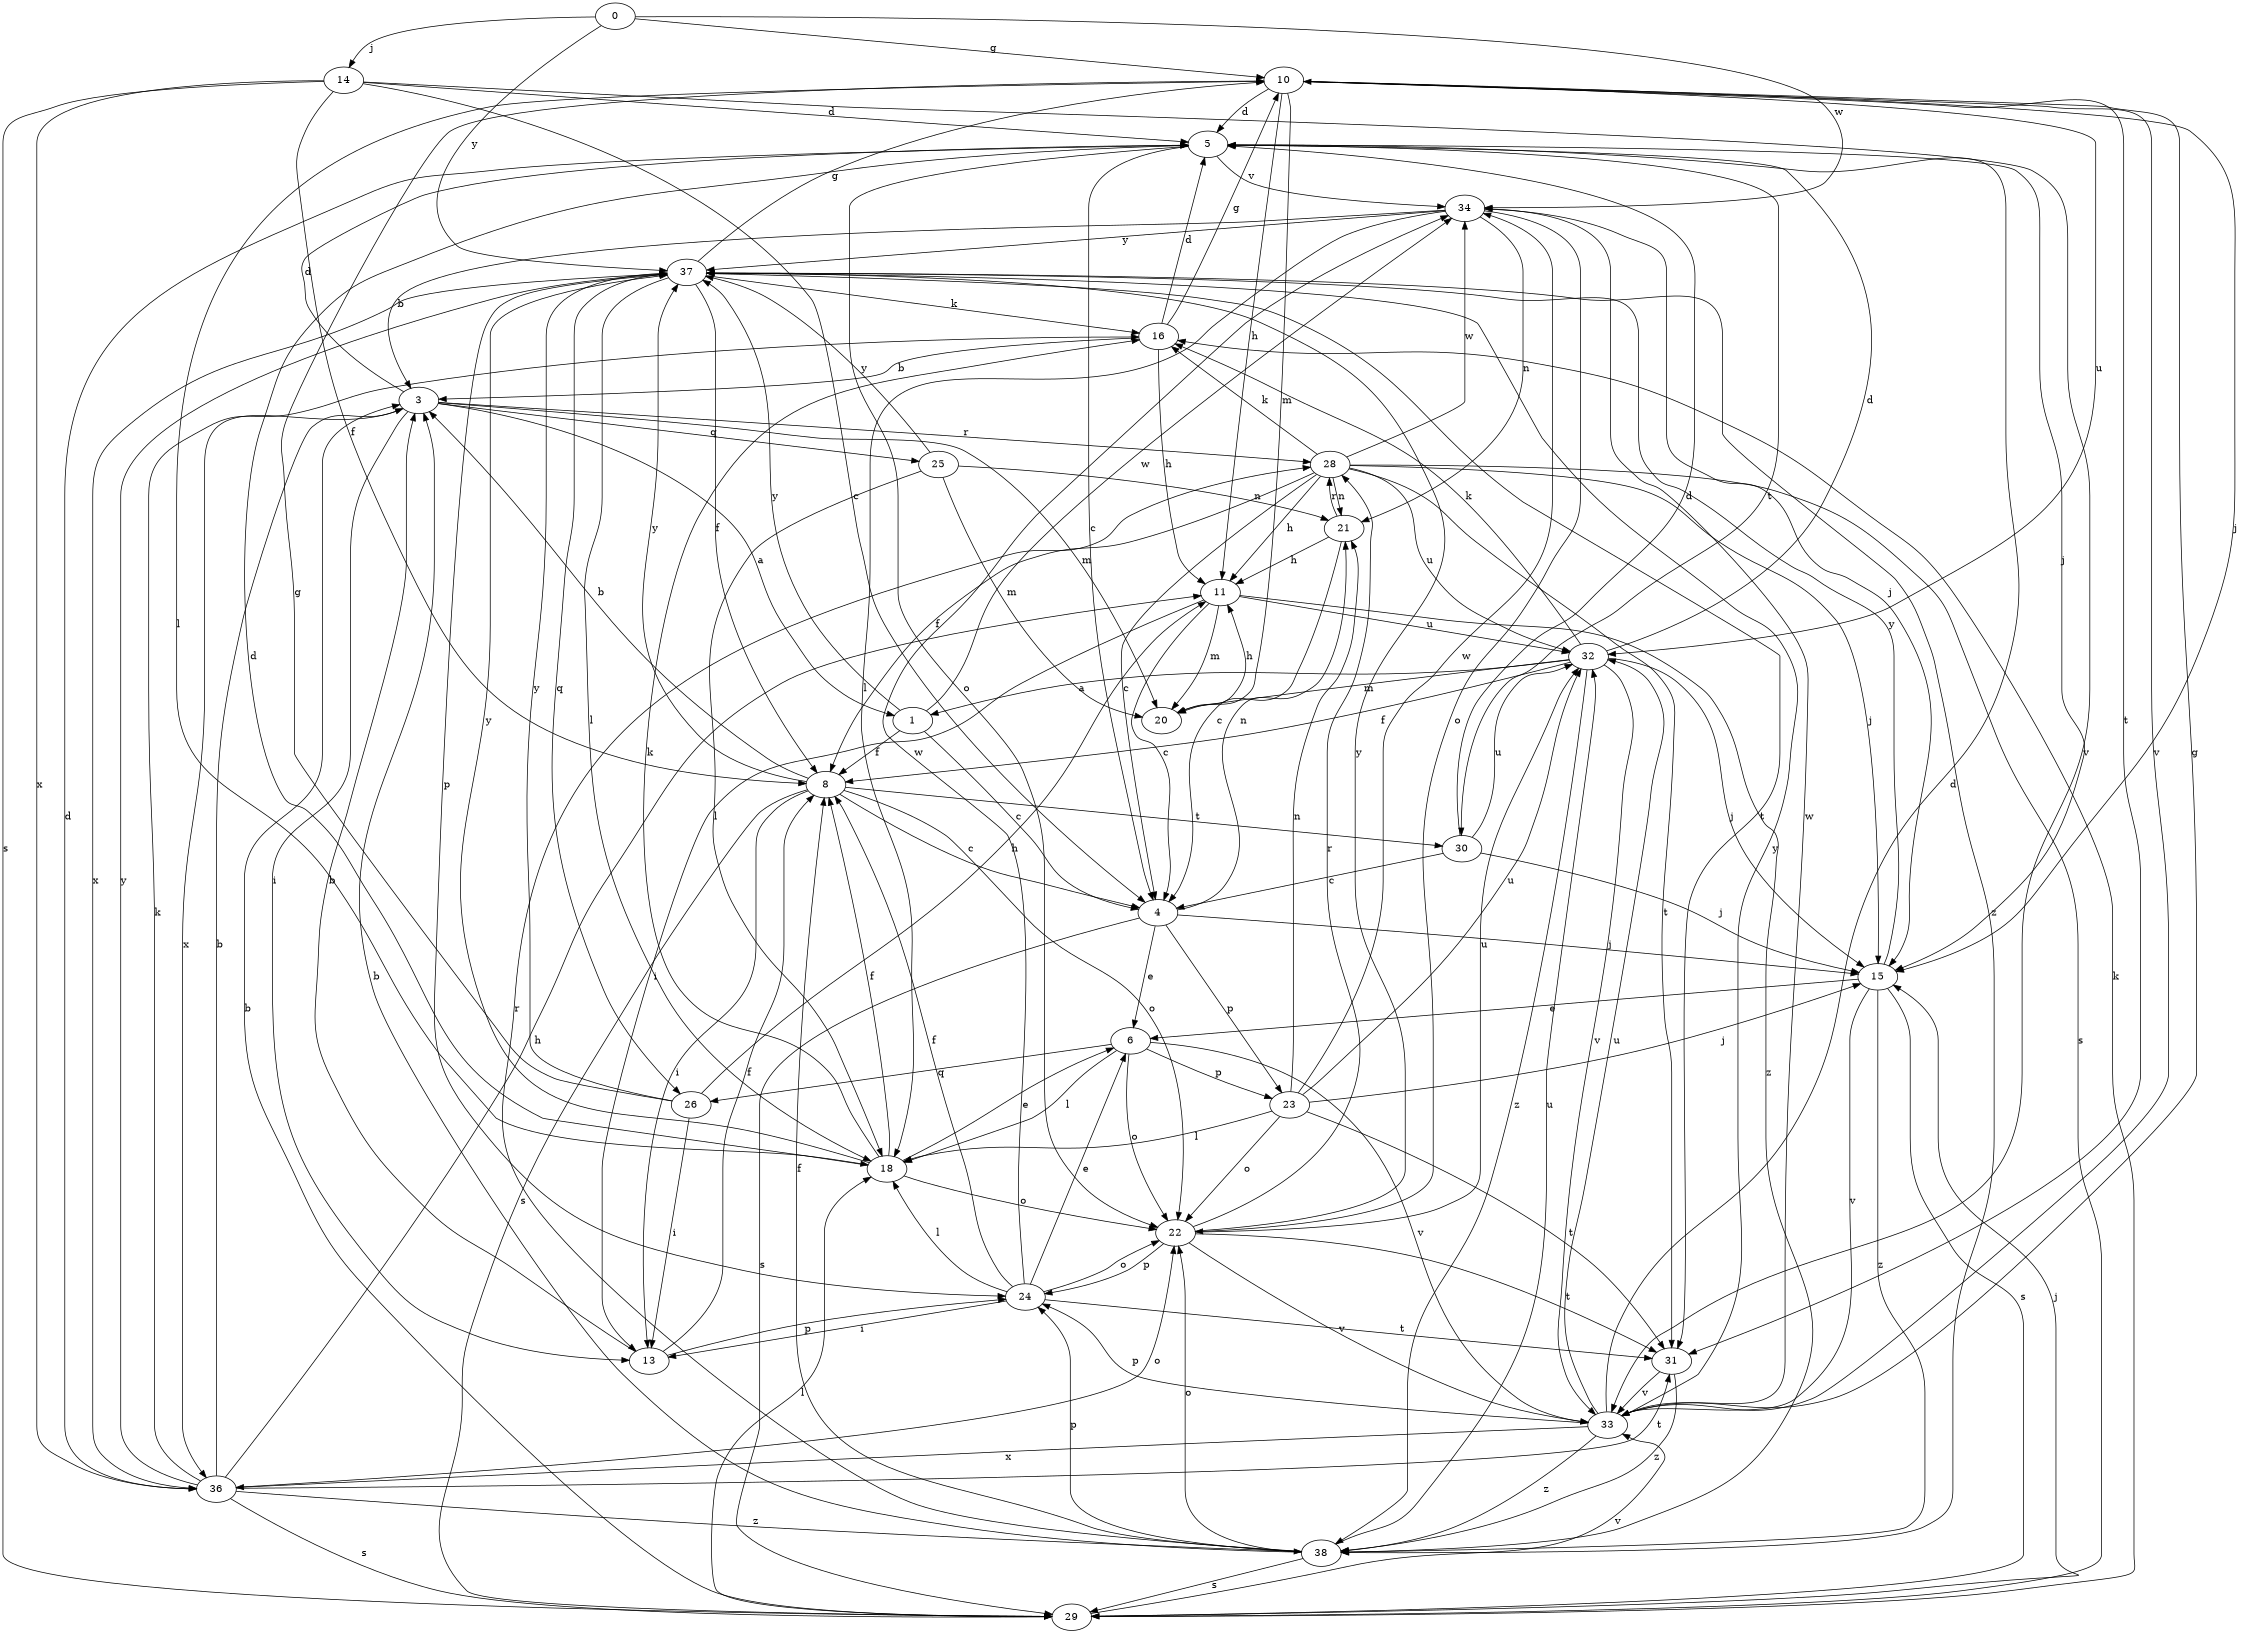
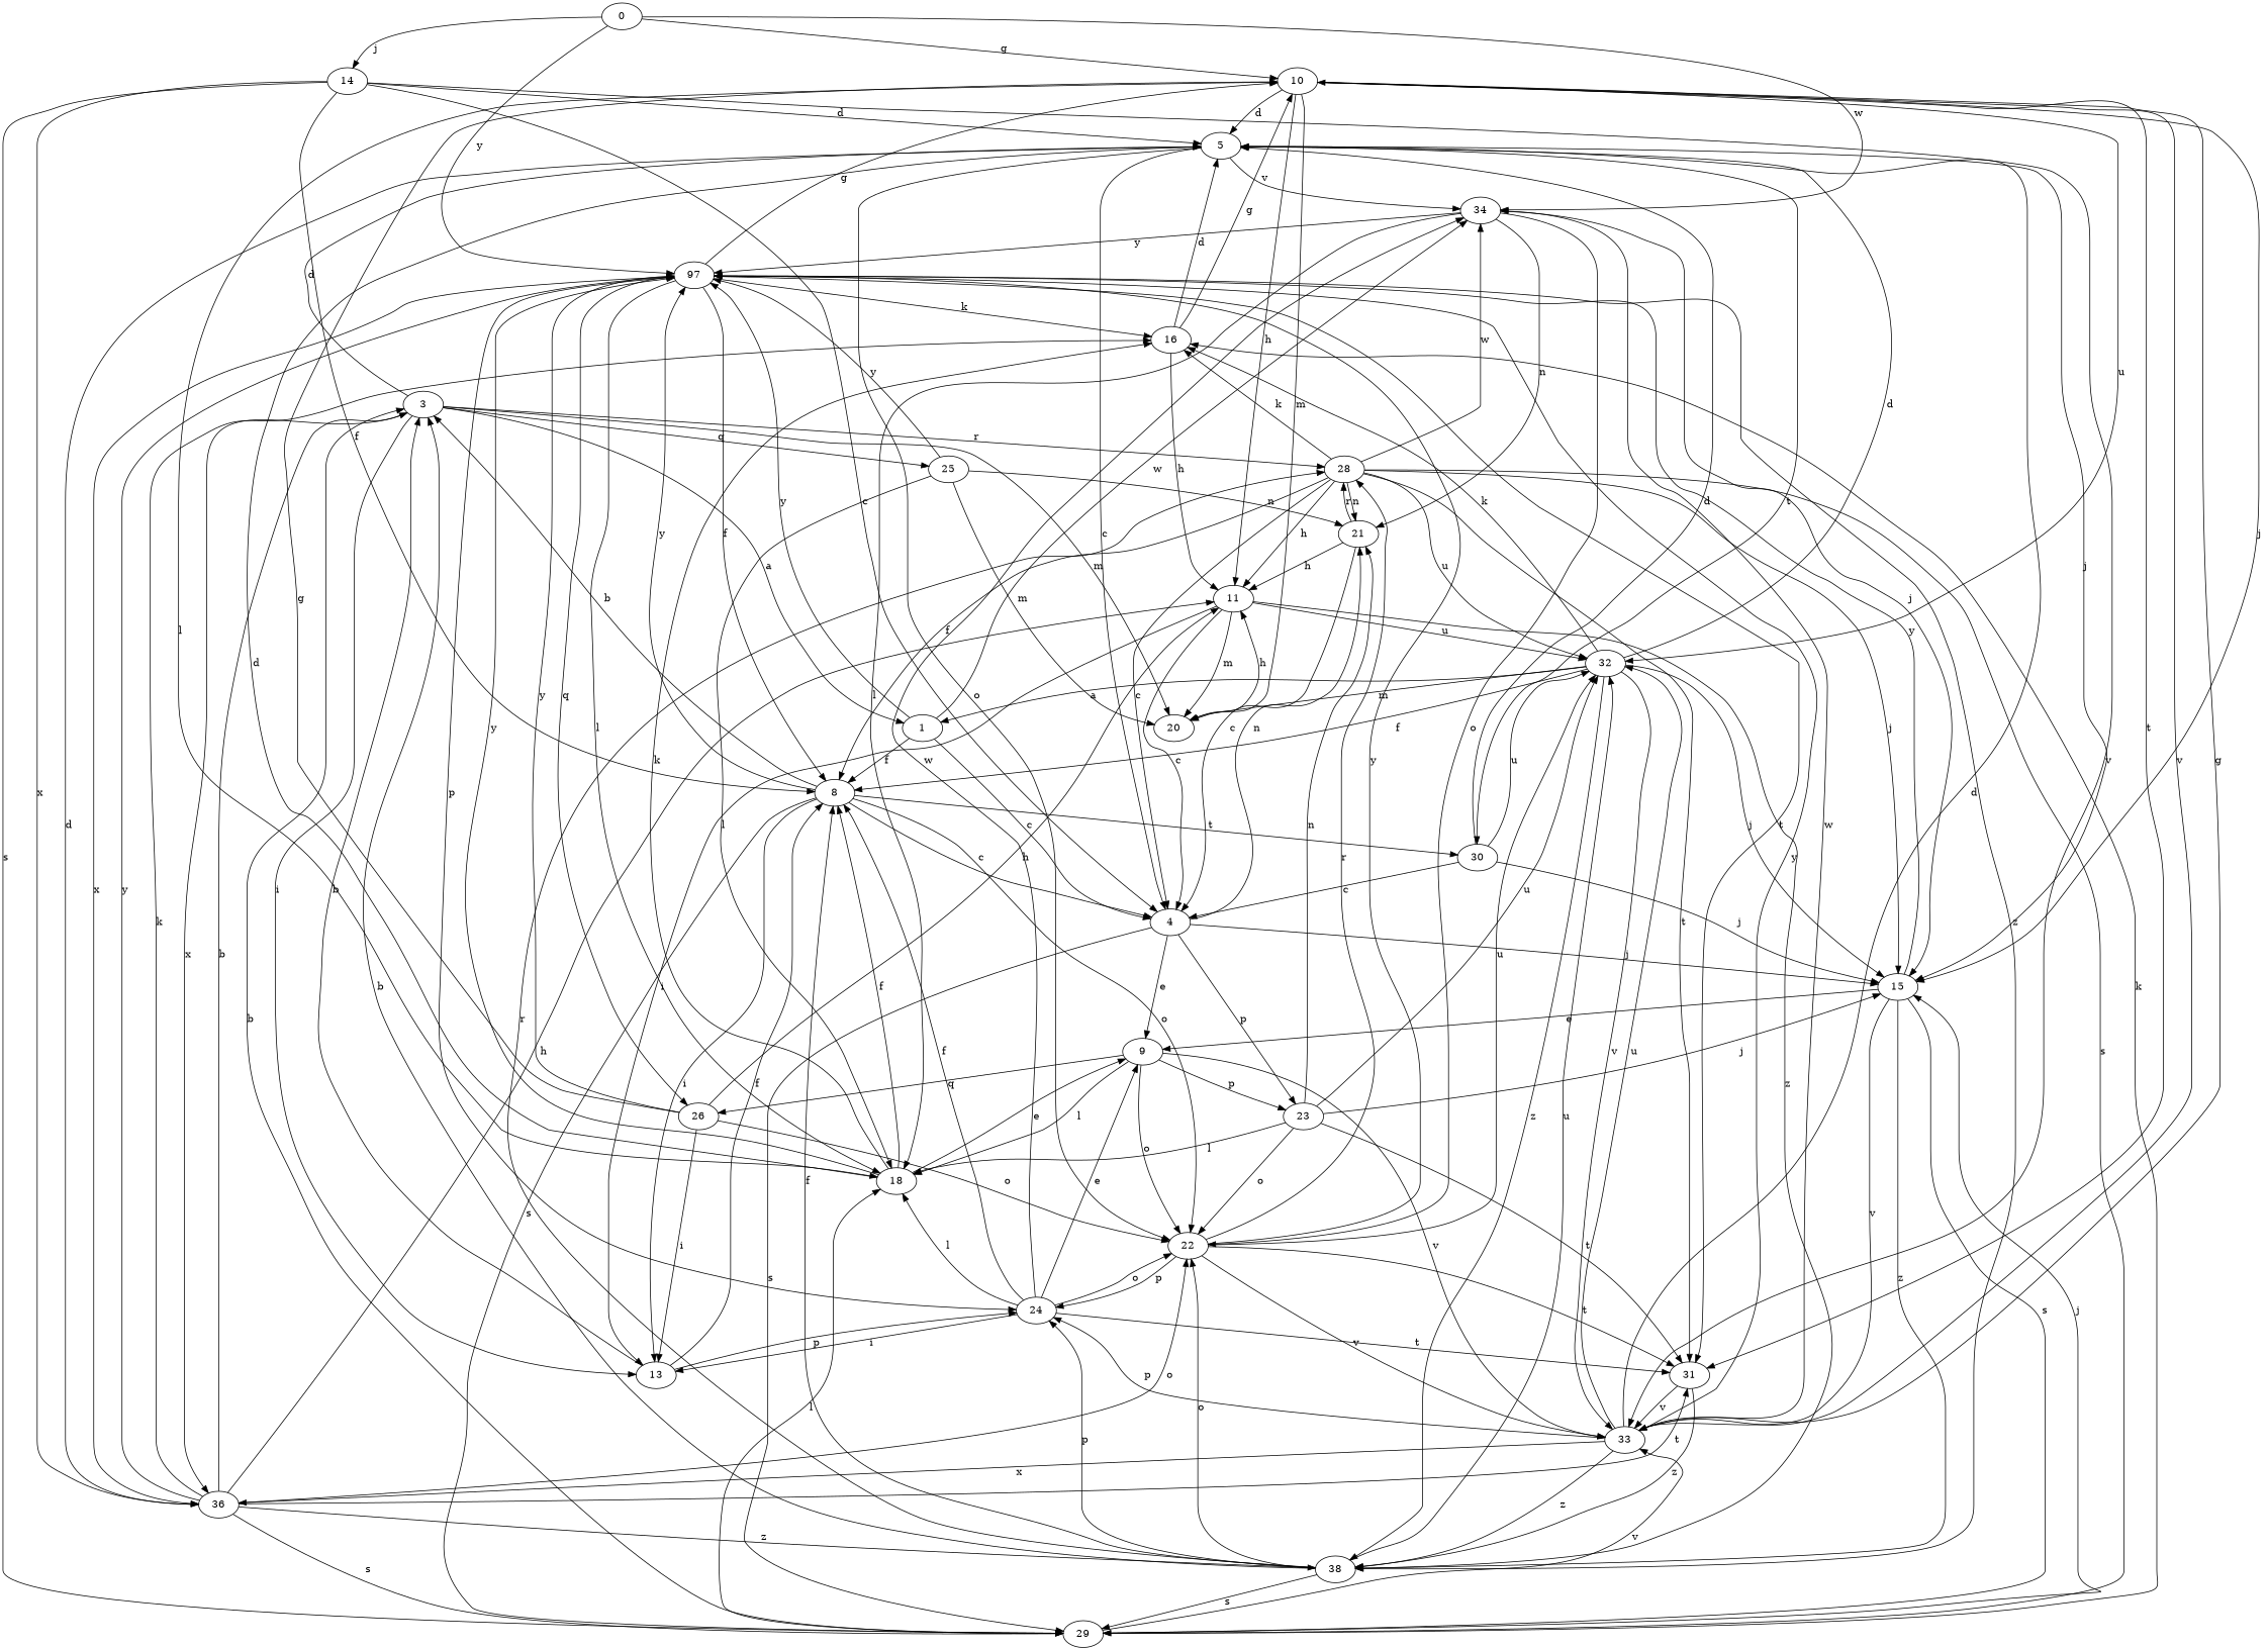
  strict digraph {
    0
    10
    14
    34
-   37
+   37 [label=97]
    5
    20
    15
    18
    33
    11
    31
    32
    4
    8
    36
    29
    3
    21
    22
    26
    38
    24
    16
    1
-   6
+   6 [label=9]
    23
    13
    30
    25
    28
    0 -> 10 [label=g]
    0 -> 14 [label=j]
    0 -> 34 [label=w]
    0 -> 37 [label=y]
    10 -> 5 [label=d]
    10 -> 20 [label=m]
    10 -> 15 [label=j]
    10 -> 18 [label=l]
    10 -> 33 [label=v]
    10 -> 11 [label=h]
    10 -> 31 [label=t]
    10 -> 32 [label=u]
    14 -> 5 [label=d]
    14 -> 33 [label=v]
    14 -> 4 [label=c]
    14 -> 8 [label=f]
    14 -> 36 [label=x]
    14 -> 29 [label=s]
    34 -> 37 [label=y]
    34 -> 15 [label=j]
    34 -> 18 [label=l]
-   34 -> 3 [label=b]
    34 -> 21 [label=n]
    34 -> 22 [label=o]
    37 -> 10 [label=g]
    37 -> 18 [label=l]
    37 -> 31 [label=t]
    37 -> 8 [label=f]
    37 -> 36 [label=x]
    37 -> 26 [label=q]
    37 -> 38 [label=z]
    37 -> 24 [label=p]
    37 -> 16 [label=k]
    5 -> 34 [label=v]
    5 -> 15 [label=j]
    5 -> 4 [label=c]
    5 -> 22 [label=o]
    5 -> 30 [label=t]
    20 -> 11 [label=h]
    15 -> 37 [label=y]
    15 -> 33 [label=v]
    15 -> 29 [label=s]
    15 -> 38 [label=z]
    15 -> 6 [label=e]
    18 -> 37 [label=y]
    18 -> 5 [label=d]
    18 -> 8 [label=f]
    18 -> 16 [label=k]
    18 -> 6 [label=e]
    33 -> 10 [label=g]
    33 -> 34 [label=w]
    33 -> 37 [label=y]
    33 -> 5 [label=d]
    33 -> 32 [label=u]
    33 -> 36 [label=x]
    33 -> 38 [label=z]
    33 -> 24 [label=p]
    11 -> 20 [label=m]
    11 -> 32 [label=u]
    11 -> 4 [label=c]
    11 -> 38 [label=z]
    11 -> 13 [label=i]
    31 -> 33 [label=v]
    31 -> 38 [label=z]
    32 -> 5 [label=d]
    32 -> 20 [label=m]
    32 -> 15 [label=j]
    32 -> 33 [label=v]
    32 -> 8 [label=f]
    32 -> 38 [label=z]
    32 -> 16 [label=k]
    32 -> 1 [label=a]
    4 -> 15 [label=j]
    4 -> 29 [label=s]
    4 -> 21 [label=n]
    4 -> 6 [label=e]
    4 -> 23 [label=p]
    8 -> 37 [label=y]
    8 -> 4 [label=c]
    8 -> 29 [label=s]
    8 -> 3 [label=b]
    8 -> 22 [label=o]
    8 -> 13 [label=i]
    8 -> 30 [label=t]
    36 -> 37 [label=y]
    36 -> 5 [label=d]
    36 -> 11 [label=h]
    36 -> 31 [label=t]
    36 -> 29 [label=s]
    36 -> 3 [label=b]
    36 -> 22 [label=o]
    36 -> 38 [label=z]
    36 -> 16 [label=k]
    29 -> 15 [label=j]
    29 -> 18 [label=l]
    29 -> 33 [label=v]
    29 -> 3 [label=b]
    29 -> 16 [label=k]
    3 -> 5 [label=d]
    3 -> 20 [label=m]
    3 -> 36 [label=x]
    3 -> 1 [label=a]
    3 -> 13 [label=i]
    3 -> 25 [label=q]
    3 -> 28 [label=r]
    21 -> 11 [label=h]
    21 -> 4 [label=c]
    21 -> 28 [label=r]
    22 -> 37 [label=y]
    22 -> 33 [label=v]
    22 -> 31 [label=t]
    22 -> 32 [label=u]
    22 -> 24 [label=p]
    22 -> 28 [label=r]
    26 -> 10 [label=g]
    26 -> 37 [label=y]
    26 -> 11 [label=h]
-   18 -> 22 [label=o]
+   26 -> 22 [label=o]
    26 -> 13 [label=i]
    38 -> 32 [label=u]
    38 -> 8 [label=f]
    38 -> 29 [label=s]
    38 -> 3 [label=b]
    38 -> 22 [label=o]
    38 -> 24 [label=p]
    38 -> 28 [label=r]
    24 -> 34 [label=w]
    24 -> 18 [label=l]
    24 -> 31 [label=t]
    24 -> 8 [label=f]
    24 -> 22 [label=o]
    24 -> 6 [label=e]
    24 -> 13 [label=i]
    16 -> 10 [label=g]
    16 -> 5 [label=d]
    16 -> 11 [label=h]
-   16 -> 3 [label=b]
    1 -> 34 [label=w]
    1 -> 37 [label=y]
    1 -> 4 [label=c]
    1 -> 8 [label=f]
    6 -> 18 [label=l]
    6 -> 33 [label=v]
    6 -> 22 [label=o]
    6 -> 26 [label=q]
    6 -> 23 [label=p]
-   23 -> 34 [label=w]
    23 -> 15 [label=j]
    23 -> 18 [label=l]
    23 -> 31 [label=t]
    23 -> 32 [label=u]
    23 -> 21 [label=n]
    23 -> 22 [label=o]
    13 -> 8 [label=f]
    13 -> 3 [label=b]
    13 -> 24 [label=p]
    30 -> 5 [label=d]
    30 -> 15 [label=j]
    30 -> 32 [label=u]
    30 -> 4 [label=c]
    25 -> 37 [label=y]
    25 -> 20 [label=m]
    25 -> 18 [label=l]
    25 -> 21 [label=n]
    28 -> 34 [label=w]
    28 -> 15 [label=j]
    28 -> 11 [label=h]
    28 -> 31 [label=t]
    28 -> 32 [label=u]
    28 -> 4 [label=c]
    28 -> 8 [label=f]
    28 -> 29 [label=s]
    28 -> 21 [label=n]
    28 -> 16 [label=k]
  }
